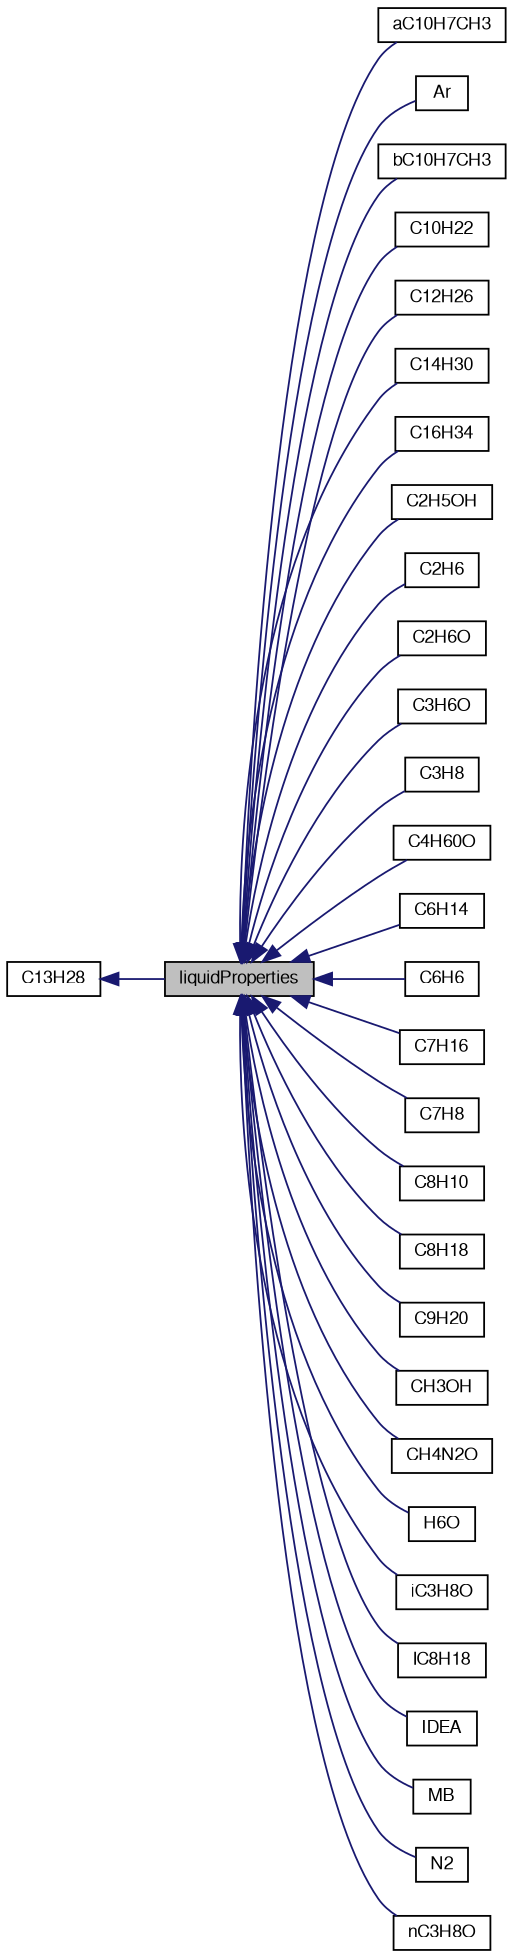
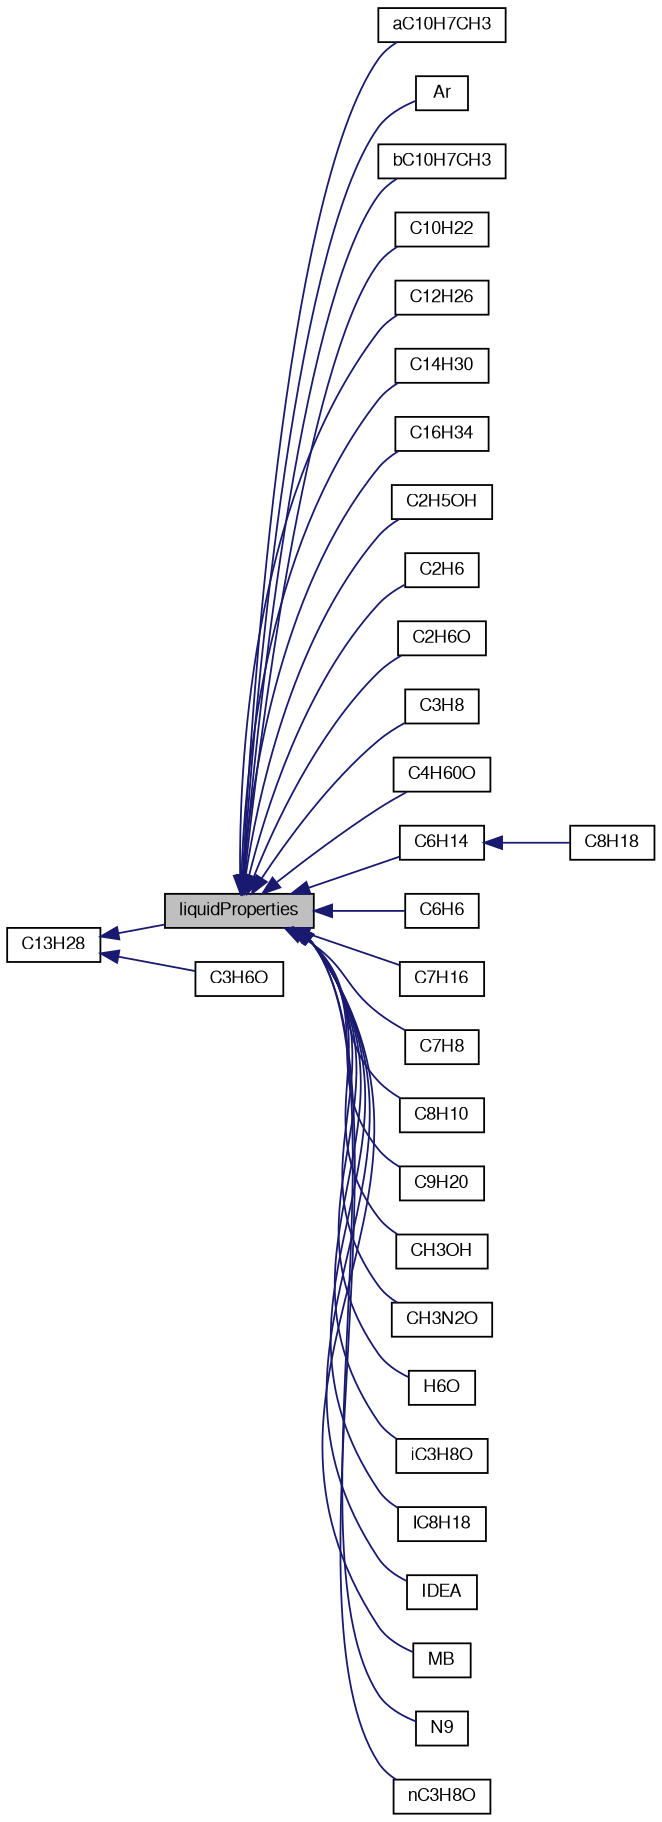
  digraph {
    rankdir=LR
    node [color=black fontname=FreeSans fontsize=10 shape=record]
    edge [color=midnightblue dir=back fontname=FreeSans fontsize=10 labelfontname=FreeSans labelfontsize=10 style=solid]
    n1 [fillcolor=grey75 fontcolor=black height=0.2 label=liquidProperties style=filled width=0.4]
    n2 [height=0.2 label=aC10H7CH3 width=0.4]
    n3 [height=0.2 label=Ar width=0.4]
    n4 [height=0.2 label=bC10H7CH3 width=0.4]
    n5 [height=0.2 label=C10H22 width=0.4]
    n6 [height=0.2 label=C12H26 width=0.4]
    n7 [height=0.2 label=C14H30 width=0.4]
    n8 [height=0.2 label=C16H34 width=0.4]
    n9 [height=0.2 label=C2H5OH width=0.4]
    n10 [height=0.2 label=C2H6 width=0.4]
    n11 [height=0.2 label=C2H6O width=0.4]
    n12 [height=0.2 label=C3H6O width=0.4]
    n13 [height=0.2 label=C3H8 width=0.4]
    n14 [height=0.2 label=C4H60O width=0.4]
    n15 [height=0.2 label=C6H14 width=0.4]
    n16 [height=0.2 label=C6H6 width=0.4]
    n17 [height=0.2 label=C7H16 width=0.4]
    n18 [height=0.2 label=C7H8 width=0.4]
    n19 [height=0.2 label=C8H10 width=0.4]
    n20 [height=0.2 label=C8H18 width=0.4]
    n21 [height=0.2 label=C9H20 width=0.4]
    n22 [height=0.2 label=CH3OH width=0.4]
-   n23 [height=0.2 label=CH4N2O width=0.4]
+   n23 [height=0.2 label=CH3N2O width=0.4]
    n24 [height=0.2 label=H6O width=0.4]
    n25 [height=0.2 label=iC3H8O width=0.4]
    n26 [height=0.2 label=IC8H18 width=0.4]
    n27 [height=0.2 label=IDEA width=0.4]
    n28 [height=0.2 label=MB width=0.4]
-   n29 [height=0.2 label=N2 width=0.4]
+   n29 [height=0.2 label=N9 width=0.4]
    n30 [height=0.2 label=nC3H8O width=0.4]
    n31 [height=0.2 label=C13H28 width=0.4]
    n1 -> n2
    n1 -> n3
    n1 -> n4
    n1 -> n5
    n1 -> n6
    n1 -> n7
    n1 -> n8
    n1 -> n9
    n1 -> n10
    n1 -> n11
-   n1 -> n12
+   n31 -> n12
    n1 -> n13
    n1 -> n14
    n1 -> n15
    n1 -> n16
    n1 -> n17
    n1 -> n18
    n1 -> n19
-   n1 -> n20
+   n15 -> n20
    n1 -> n21
    n1 -> n22
    n1 -> n23
    n1 -> n24
    n1 -> n25
    n1 -> n26
    n1 -> n27
    n1 -> n28
    n1 -> n29
    n1 -> n30
    n31 -> n1
  }
